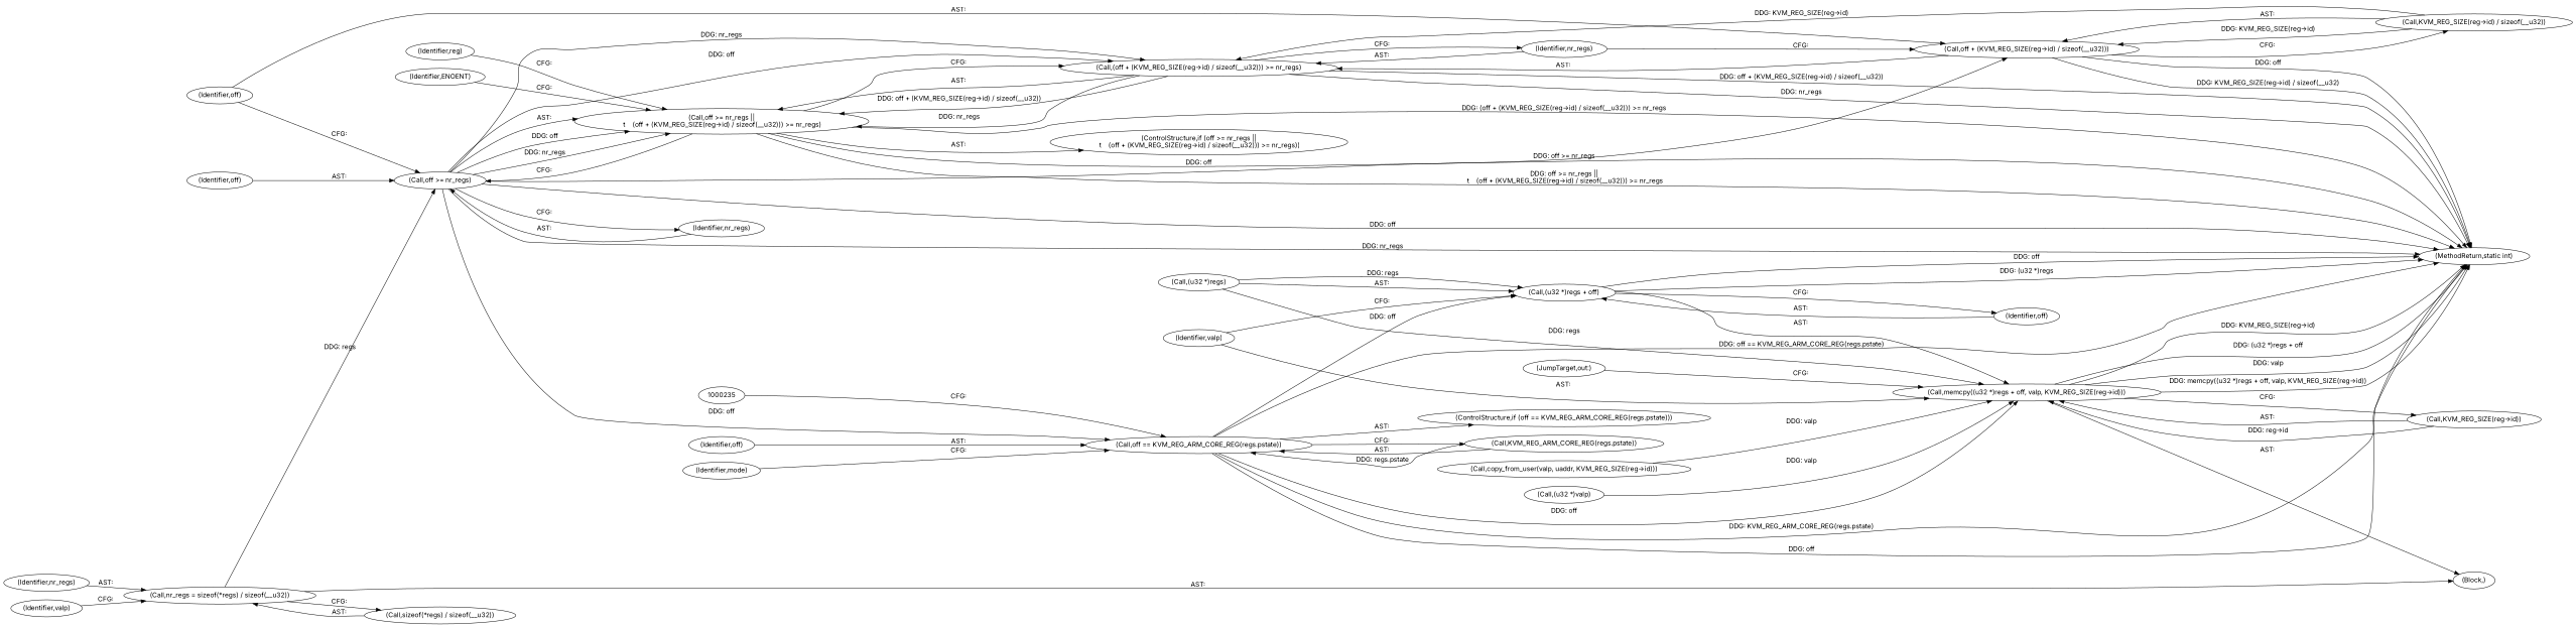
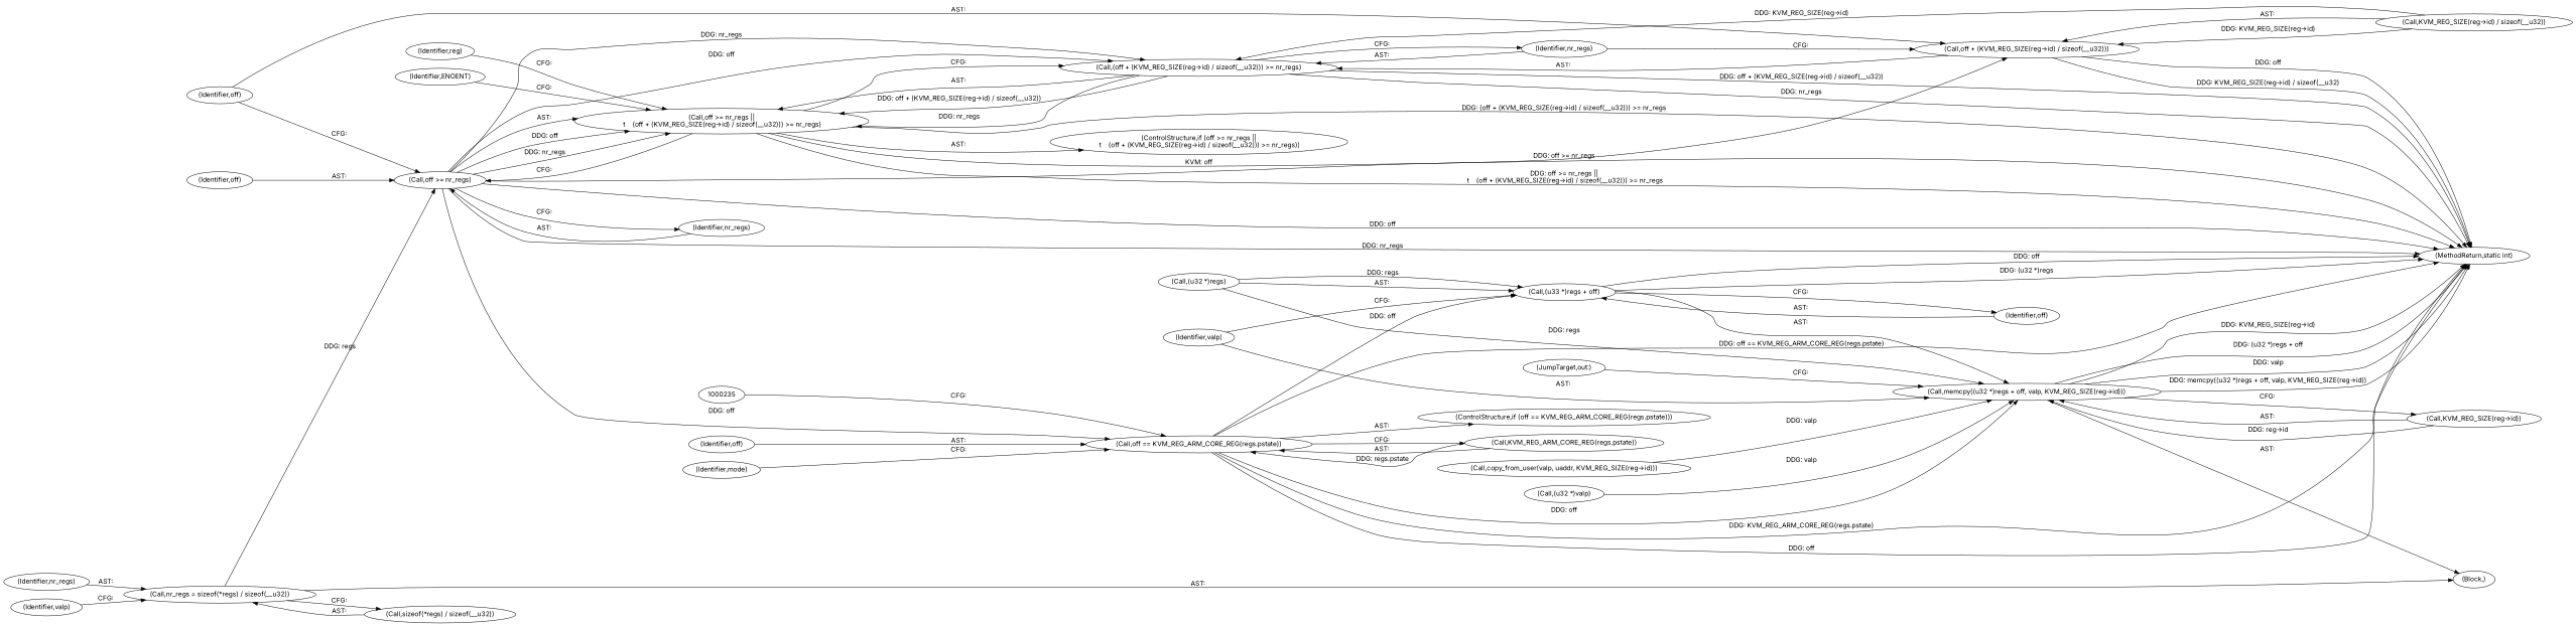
  digraph {
    fontname=Inter
    rankdir=LR
    node [fontname=Inter]
    edge [fontname=Inter]
    n1 [label="(Call,nr_regs = sizeof(*regs) / sizeof(__u32))"]
    n2 [label="(Call,off >= nr_regs)"]
    n3 [label="(Block,)"]
    n4 [label="(Call,sizeof(*regs) / sizeof(__u32))"]
    n5 [label="(MethodReturn,static int)"]
    n6 [label="(Call,off >= nr_regs ||\n \t    (off + (KVM_REG_SIZE(reg->id) / sizeof(__u32))) >= nr_regs)"]
    n7 [label="(Call,(off + (KVM_REG_SIZE(reg->id) / sizeof(__u32))) >= nr_regs)"]
    n8 [label="(Call,off + (KVM_REG_SIZE(reg->id) / sizeof(__u32)))"]
    n9 [label="(Call,off == KVM_REG_ARM_CORE_REG(regs.pstate))"]
    n10 [label="(Identifier,nr_regs)"]
    n11 [label="(ControlStructure,if (off >= nr_regs ||\n \t    (off + (KVM_REG_SIZE(reg->id) / sizeof(__u32))) >= nr_regs))"]
    n12 [label="(Identifier,nr_regs)"]
    n13 [label="(Call,KVM_REG_SIZE(reg->id) / sizeof(__u32))"]
    n14 [label="(Call,memcpy((u32 *)regs + off, valp, KVM_REG_SIZE(reg->id)))"]
-   n15 [label="(Call,(u32 *)regs + off)"]
+   n15 [label="(Call,(u33 *)regs + off)"]
    n16 [label="(ControlStructure,if (off == KVM_REG_ARM_CORE_REG(regs.pstate)))"]
    n17 [label="(Call,KVM_REG_ARM_CORE_REG(regs.pstate))"]
    n18 [label="(Call,KVM_REG_SIZE(reg->id))"]
    n19 [label="(Identifier,off)"]
    n20 [label="(Identifier,off)"]
    n21 [label="(JumpTarget,out:)"]
    n22 [label="(Identifier,nr_regs)"]
    n23 [label="(Identifier,reg)"]
    n24 [label="(Identifier,mode)"]
    n25 [label="(Identifier,ENOENT)"]
    n26 [label="(Call,copy_from_user(valp, uaddr, KVM_REG_SIZE(reg->id)))"]
    n27 [label="(Identifier,off)"]
    n28 [label="(Identifier,off)"]
    n29 [label="(Identifier,valp)"]
    n30 [label="(Identifier,valp)"]
    n31 [label="(Call,(u32 *)regs)"]
    n32 [label="(Call,(u32 *)valp)"]
    1000235
    n1 -> n2 [label="DDG: regs"]
    n1 -> n3 [label="AST: "]
    n1 -> n4 [label="CFG: "]
    n2 -> n5 [label="DDG: off"]
    n2 -> n5 [label="DDG: nr_regs"]
    n2 -> n6 [label="AST: "]
    n2 -> n6 [label="DDG: off"]
    n2 -> n6 [label="DDG: nr_regs"]
    n2 -> n7 [label="DDG: off"]
    n2 -> n7 [label="DDG: nr_regs"]
-   n2 -> n8 [label="DDG: off"]
+   n2 -> n8 [label="KVM: off"]
    n2 -> n9 [label="DDG: off"]
    n2 -> n10 [label="CFG: "]
    n4 -> n1 [label="AST: "]
    n6 -> n2 [label="CFG: "]
    n6 -> n5 [label="DDG: (off + (KVM_REG_SIZE(reg->id) / sizeof(__u32))) >= nr_regs"]
    n6 -> n5 [label="DDG: off >= nr_regs"]
    n6 -> n5 [label="DDG: off >= nr_regs ||\n \t    (off + (KVM_REG_SIZE(reg->id) / sizeof(__u32))) >= nr_regs"]
    n6 -> n7 [label="CFG: "]
    n6 -> n11 [label="AST: "]
    n7 -> n5 [label="DDG: off + (KVM_REG_SIZE(reg->id) / sizeof(__u32))"]
    n7 -> n5 [label="DDG: nr_regs"]
    n7 -> n6 [label="AST: "]
    n7 -> n6 [label="DDG: off + (KVM_REG_SIZE(reg->id) / sizeof(__u32))"]
    n7 -> n6 [label="DDG: nr_regs"]
    n7 -> n12 [label="CFG: "]
    n8 -> n5 [label="DDG: off"]
    n8 -> n5 [label="DDG: KVM_REG_SIZE(reg->id) / sizeof(__u32)"]
    n8 -> n7 [label="AST: "]
-   n8 -> n13 [label="CFG: "]
    n9 -> n5 [label="DDG: off == KVM_REG_ARM_CORE_REG(regs.pstate)"]
    n9 -> n5 [label="DDG: KVM_REG_ARM_CORE_REG(regs.pstate)"]
    n9 -> n5 [label="DDG: off"]
    n9 -> n14 [label="DDG: off"]
    n9 -> n15 [label="DDG: off"]
    n9 -> n16 [label="AST: "]
    n9 -> n17 [label="CFG: "]
    n10 -> n2 [label="AST: "]
    n12 -> n7 [label="AST: "]
    n12 -> n8 [label="CFG: "]
    n13 -> n7 [label="DDG: KVM_REG_SIZE(reg->id)"]
    n13 -> n8 [label="AST: "]
    n13 -> n8 [label="DDG: KVM_REG_SIZE(reg->id)"]
    n14 -> n3 [label="AST: "]
    n14 -> n5 [label="DDG: KVM_REG_SIZE(reg->id)"]
    n14 -> n5 [label="DDG: (u32 *)regs + off"]
    n14 -> n5 [label="DDG: valp"]
    n14 -> n5 [label="DDG: memcpy((u32 *)regs + off, valp, KVM_REG_SIZE(reg->id))"]
    n14 -> n18 [label="CFG: "]
    n15 -> n5 [label="DDG: off"]
    n15 -> n5 [label="DDG: (u32 *)regs"]
    n15 -> n14 [label="AST: "]
    n15 -> n19 [label="CFG: "]
    n17 -> n9 [label="AST: "]
    n17 -> n9 [label="DDG: regs.pstate"]
    n18 -> n14 [label="AST: "]
    n18 -> n14 [label="DDG: reg->id"]
    n19 -> n15 [label="AST: "]
    n20 -> n9 [label="AST: "]
    n21 -> n14 [label="CFG: "]
    n22 -> n1 [label="AST: "]
    n23 -> n6 [label="CFG: "]
    n24 -> n9 [label="CFG: "]
    n25 -> n6 [label="CFG: "]
    n26 -> n14 [label="DDG: valp"]
    n27 -> n2 [label="CFG: "]
    n27 -> n8 [label="AST: "]
    n28 -> n2 [label="AST: "]
    n29 -> n14 [label="AST: "]
    n29 -> n15 [label="CFG: "]
    n30 -> n1 [label="CFG: "]
    n31 -> n14 [label="DDG: regs"]
    n31 -> n15 [label="AST: "]
    n31 -> n15 [label="DDG: regs"]
    n32 -> n14 [label="DDG: valp"]
    1000235 -> n9 [label="CFG: "]
  }
